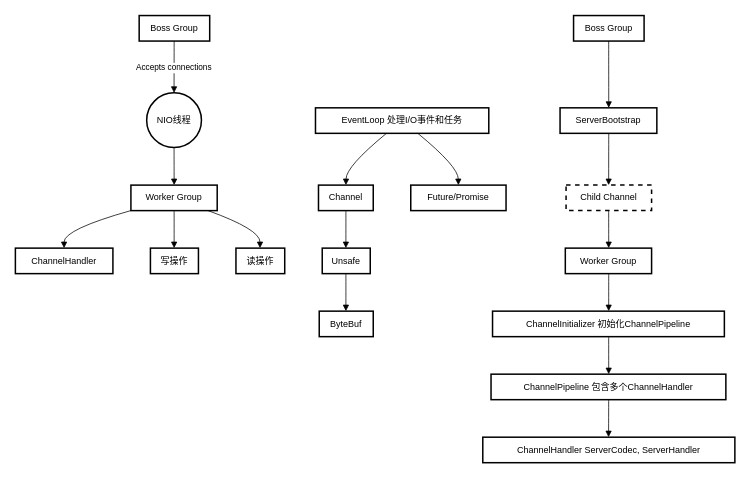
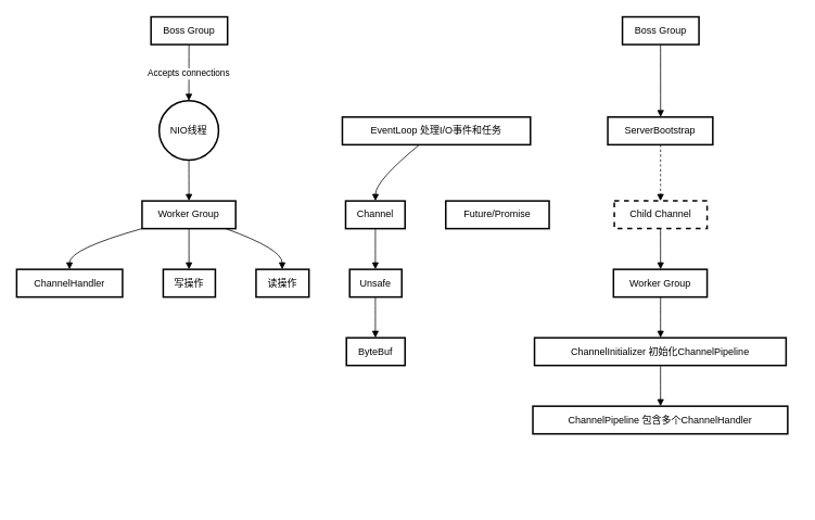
  <mxCell id="0" />
  <mxCell id="1" parent="0" />
  <mxCell id="2" value="Boss Group" style="whiteSpace=wrap;strokeWidth=2;" parent="1" vertex="1"><mxGeometry x="185" y="20" width="94" height="34" as="geometry" /></mxCell>
  <mxCell id="3" value="NIO线程" style="ellipse;aspect=fixed;strokeWidth=2;whiteSpace=wrap;" parent="1" vertex="1"><mxGeometry x="195" y="123" width="73" height="73" as="geometry" /></mxCell>
  <mxCell id="4" value="Worker Group" style="whiteSpace=wrap;strokeWidth=2;" parent="1" vertex="1"><mxGeometry x="174" y="246" width="115" height="34" as="geometry" /></mxCell>
  <mxCell id="5" value="ChannelHandler" style="whiteSpace=wrap;strokeWidth=2;" parent="1" vertex="1"><mxGeometry x="20" y="330" width="130" height="34" as="geometry" /></mxCell>
  <mxCell id="6" value="写操作" style="whiteSpace=wrap;strokeWidth=2;" parent="1" vertex="1"><mxGeometry x="200" y="330" width="64" height="34" as="geometry" /></mxCell>
  <mxCell id="7" value="读操作" style="whiteSpace=wrap;strokeWidth=2;" parent="1" vertex="1"><mxGeometry x="314" y="330" width="65" height="34" as="geometry" /></mxCell>
  <mxCell id="8" value="EventLoop 处理I/O事件和任务" style="whiteSpace=wrap;strokeWidth=2;" parent="1" vertex="1"><mxGeometry x="420" y="143" width="231" height="34" as="geometry" /></mxCell>
  <mxCell id="9" value="Channel" style="whiteSpace=wrap;strokeWidth=2;" parent="1" vertex="1"><mxGeometry x="424" y="246" width="73" height="34" as="geometry" /></mxCell>
  <mxCell id="10" value="Future/Promise" style="whiteSpace=wrap;strokeWidth=2;" parent="1" vertex="1"><mxGeometry x="547" y="246" width="127" height="34" as="geometry" /></mxCell>
  <mxCell id="11" value="Unsafe" style="whiteSpace=wrap;strokeWidth=2;" parent="1" vertex="1"><mxGeometry x="429" y="330" width="64" height="34" as="geometry" /></mxCell>
  <mxCell id="12" value="ByteBuf" style="whiteSpace=wrap;strokeWidth=2;" parent="1" vertex="1"><mxGeometry x="425" y="414" width="72" height="34" as="geometry" /></mxCell>
  <mxCell id="13" value="Boss Group" style="whiteSpace=wrap;strokeWidth=2;" parent="1" vertex="1"><mxGeometry x="764" y="20" width="94" height="34" as="geometry" /></mxCell>
  <mxCell id="14" value="ServerBootstrap" style="whiteSpace=wrap;strokeWidth=2;" parent="1" vertex="1"><mxGeometry x="746" y="143" width="129" height="34" as="geometry" /></mxCell>
  <mxCell id="15" value="Child Channel" style="whiteSpace=wrap;strokeWidth=2;dashed=1;" parent="1" vertex="1"><mxGeometry x="754" y="246" width="114" height="34" as="geometry" /></mxCell>
  <mxCell id="16" value="Worker Group" style="whiteSpace=wrap;strokeWidth=2;" parent="1" vertex="1"><mxGeometry x="753" y="330" width="115" height="34" as="geometry" /></mxCell>
  <mxCell id="17" value="ChannelInitializer 初始化ChannelPipeline" style="whiteSpace=wrap;strokeWidth=2;" parent="1" vertex="1"><mxGeometry x="656" y="414" width="309" height="34" as="geometry" /></mxCell>
  <mxCell id="18" value="ChannelPipeline 包含多个ChannelHandler" style="whiteSpace=wrap;strokeWidth=2;" parent="1" vertex="1"><mxGeometry x="654" y="498" width="313" height="34" as="geometry" /></mxCell>
- <mxCell id="19" value="ChannelHandler ServerCodec, ServerHandler" style="whiteSpace=wrap;strokeWidth=2;" parent="1" vertex="1"><mxGeometry x="643" y="582" width="336" height="34" as="geometry" /></mxCell>
  <mxCell id="20" value="Accepts connections" style="curved=1;startArrow=none;endArrow=block;exitX=0.496;exitY=1;entryX=0.502;entryY=0;rounded=0;" parent="1" source="2" target="3" edge="1"><mxGeometry relative="1" as="geometry"><Array as="points" /></mxGeometry></mxCell>
  <mxCell id="21" value="" style="curved=1;startArrow=none;endArrow=block;exitX=0.502;exitY=1.006;entryX=0.501;entryY=0.013;rounded=0;" parent="1" source="3" target="4" edge="1"><mxGeometry relative="1" as="geometry"><Array as="points" /></mxGeometry></mxCell>
  <mxCell id="22" value="" style="curved=1;startArrow=none;endArrow=block;exitX=0.001;exitY=0.997;entryX=0.499;entryY=0.013;rounded=0;" parent="1" source="4" target="5" edge="1"><mxGeometry relative="1" as="geometry"><Array as="points"><mxPoint x="85" y="305" /></Array></mxGeometry></mxCell>
  <mxCell id="23" value="" style="curved=1;startArrow=none;endArrow=block;exitX=0.501;exitY=1.013;entryX=0.494;entryY=0.013;rounded=0;" parent="1" source="4" target="6" edge="1"><mxGeometry relative="1" as="geometry"><Array as="points" /></mxGeometry></mxCell>
  <mxCell id="24" value="" style="curved=1;startArrow=none;endArrow=block;exitX=0.904;exitY=1.013;entryX=0.494;entryY=0.013;rounded=0;" parent="1" source="4" target="7" edge="1"><mxGeometry relative="1" as="geometry"><Array as="points"><mxPoint x="346" y="305" /></Array></mxGeometry></mxCell>
  <mxCell id="25" value="" style="curved=1;startArrow=none;endArrow=block;exitX=0.411;exitY=0.992;entryX=0.501;entryY=0.013;rounded=0;" parent="1" source="8" target="9" edge="1"><mxGeometry relative="1" as="geometry"><Array as="points"><mxPoint x="461" y="221" /></Array></mxGeometry></mxCell>
- <mxCell id="26" value="" style="curved=1;startArrow=none;endArrow=block;exitX=0.589;exitY=0.992;entryX=0.5;entryY=0.013;rounded=0;" parent="1" source="8" target="10" edge="1"><mxGeometry relative="1" as="geometry"><Array as="points"><mxPoint x="610" y="221" /></Array></mxGeometry></mxCell>
  <mxCell id="27" value="" style="curved=1;startArrow=none;endArrow=block;exitX=0.501;exitY=1.013;entryX=0.493;entryY=0.013;rounded=0;" parent="1" source="9" target="11" edge="1"><mxGeometry relative="1" as="geometry"><Array as="points" /></mxGeometry></mxCell>
  <mxCell id="28" value="" style="curved=1;startArrow=none;endArrow=block;exitX=0.493;exitY=1.013;entryX=0.494;entryY=0.013;rounded=0;" parent="1" source="11" target="12" edge="1"><mxGeometry relative="1" as="geometry"><Array as="points" /></mxGeometry></mxCell>
  <mxCell id="29" value="" style="curved=1;startArrow=none;endArrow=block;exitX=0.498;exitY=1;entryX=0.503;entryY=-0.008;rounded=0;" parent="1" source="13" target="14" edge="1"><mxGeometry relative="1" as="geometry"><Array as="points" /></mxGeometry></mxCell>
- <mxCell id="30" value="" style="curved=1;startArrow=none;endArrow=block;exitX=0.503;exitY=0.992;entryX=0.498;entryY=0.013;rounded=0;" parent="1" source="14" target="15" edge="1"><mxGeometry relative="1" as="geometry"><Array as="points" /></mxGeometry></mxCell>
+ <mxCell id="30" value="" style="curved=1;startArrow=none;endArrow=block;exitX=0.503;exitY=0.992;entryX=0.498;entryY=0.013;rounded=0;dashed=1;" parent="1" source="14" target="15" edge="1"><mxGeometry relative="1" as="geometry"><Array as="points" /></mxGeometry></mxCell>
  <mxCell id="31" value="" style="curved=1;startArrow=none;endArrow=block;exitX=0.498;exitY=1.013;entryX=0.503;entryY=0.013;rounded=0;" parent="1" source="15" target="16" edge="1"><mxGeometry relative="1" as="geometry"><Array as="points" /></mxGeometry></mxCell>
  <mxCell id="32" value="" style="curved=1;startArrow=none;endArrow=block;exitX=0.503;exitY=1.013;entryX=0.501;entryY=0.013;rounded=0;" parent="1" source="16" target="17" edge="1"><mxGeometry relative="1" as="geometry"><Array as="points" /></mxGeometry></mxCell>
  <mxCell id="33" value="" style="curved=1;startArrow=none;endArrow=block;exitX=0.501;exitY=1.013;entryX=0.501;entryY=0.013;rounded=0;" parent="1" source="17" target="18" edge="1"><mxGeometry relative="1" as="geometry"><Array as="points" /></mxGeometry></mxCell>
- <mxCell id="34" value="" style="curved=1;startArrow=none;endArrow=block;exitX=0.501;exitY=1.013;entryX=0.499;entryY=0.013;rounded=0;" parent="1" source="18" target="19" edge="1"><mxGeometry relative="1" as="geometry"><Array as="points" /></mxGeometry></mxCell>
